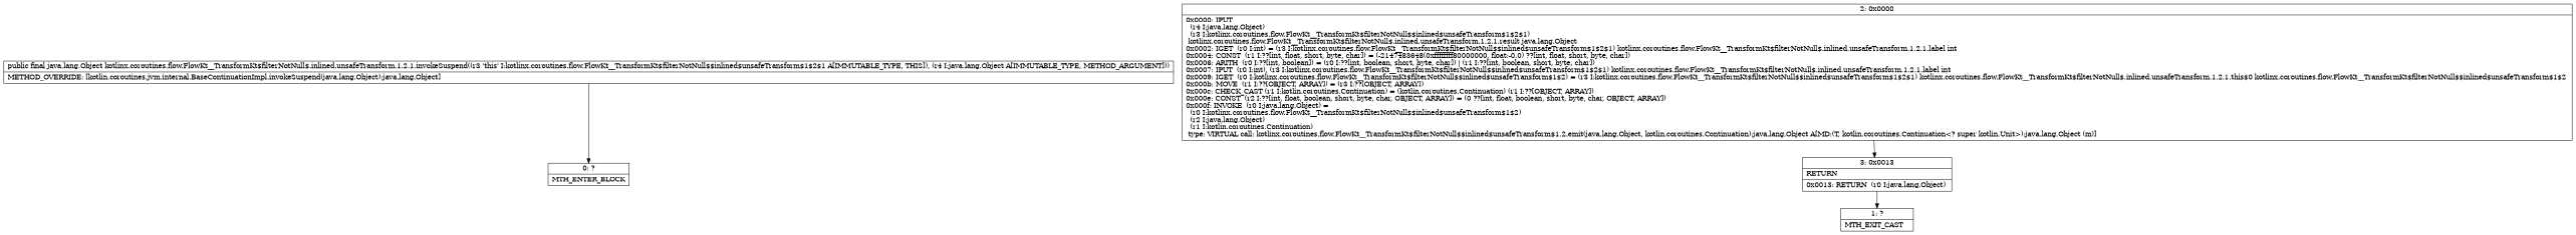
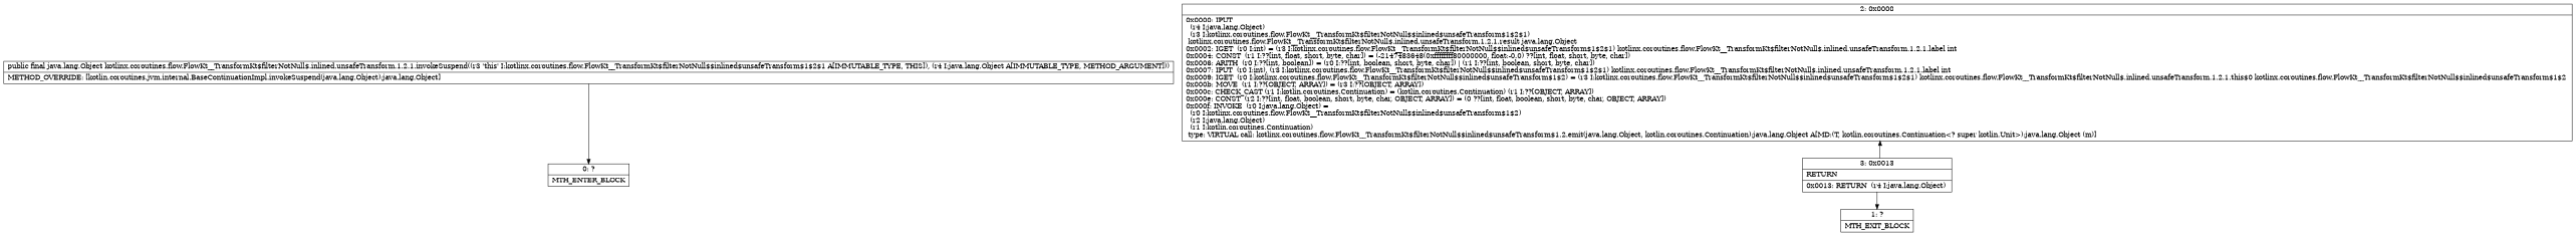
  digraph {
    node [shape=record]
    n1 [label="{0\:\ ?|MTH_ENTER_BLOCK\l}"]
    n2 [label="{2\:\ 0x0000|0x0000: IPUT  \l  (r4 I:java.lang.Object)\l  (r3 I:kotlinx.coroutines.flow.FlowKt__TransformKt$filterNotNull$$inlined$unsafeTransform$1$2$1)\l kotlinx.coroutines.flow.FlowKt__TransformKt$filterNotNull$.inlined.unsafeTransform.1.2.1.result java.lang.Object \l0x0002: IGET  (r0 I:int) = (r3 I:kotlinx.coroutines.flow.FlowKt__TransformKt$filterNotNull$$inlined$unsafeTransform$1$2$1) kotlinx.coroutines.flow.FlowKt__TransformKt$filterNotNull$.inlined.unsafeTransform.1.2.1.label int \l0x0004: CONST  (r1 I:??[int, float, short, byte, char]) = (\-2147483648(0xffffffff80000000, float:\-0.0) ??[int, float, short, byte, char]) \l0x0006: ARITH  (r0 I:??[int, boolean]) = (r0 I:??[int, boolean, short, byte, char]) \| (r1 I:??[int, boolean, short, byte, char]) \l0x0007: IPUT  (r0 I:int), (r3 I:kotlinx.coroutines.flow.FlowKt__TransformKt$filterNotNull$$inlined$unsafeTransform$1$2$1) kotlinx.coroutines.flow.FlowKt__TransformKt$filterNotNull$.inlined.unsafeTransform.1.2.1.label int \l0x0009: IGET  (r0 I:kotlinx.coroutines.flow.FlowKt__TransformKt$filterNotNull$$inlined$unsafeTransform$1$2) = (r3 I:kotlinx.coroutines.flow.FlowKt__TransformKt$filterNotNull$$inlined$unsafeTransform$1$2$1) kotlinx.coroutines.flow.FlowKt__TransformKt$filterNotNull$.inlined.unsafeTransform.1.2.1.this$0 kotlinx.coroutines.flow.FlowKt__TransformKt$filterNotNull$$inlined$unsafeTransform$1$2 \l0x000b: MOVE  (r1 I:??[OBJECT, ARRAY]) = (r3 I:??[OBJECT, ARRAY]) \l0x000c: CHECK_CAST (r1 I:kotlin.coroutines.Continuation) = (kotlin.coroutines.Continuation) (r1 I:??[OBJECT, ARRAY]) \l0x000e: CONST  (r2 I:??[int, float, boolean, short, byte, char, OBJECT, ARRAY]) = (0 ??[int, float, boolean, short, byte, char, OBJECT, ARRAY]) \l0x000f: INVOKE  (r0 I:java.lang.Object) = \l  (r0 I:kotlinx.coroutines.flow.FlowKt__TransformKt$filterNotNull$$inlined$unsafeTransform$1$2)\l  (r2 I:java.lang.Object)\l  (r1 I:kotlin.coroutines.Continuation)\l type: VIRTUAL call: kotlinx.coroutines.flow.FlowKt__TransformKt$filterNotNull$$inlined$unsafeTransform$1.2.emit(java.lang.Object, kotlin.coroutines.Continuation):java.lang.Object A[MD:(T, kotlin.coroutines.Continuation\<? super kotlin.Unit\>):java.lang.Object (m)]\l}"]
-   n3 [label="{3\:\ 0x0013|RETURN\l|0x0013: RETURN  (r0 I:java.lang.Object) \l}"]
-   n4 [label="{1\:\ ?|MTH_EXIT_CAST\l}"]
+   n3 [label="{3\:\ 0x0013|RETURN\l|0x0013: RETURN  (r4 I:java.lang.Object) \l}"]
+   n4 [label="{1\:\ ?|MTH_EXIT_BLOCK\l}"]
    n5 [label="{public final java.lang.Object kotlinx.coroutines.flow.FlowKt__TransformKt$filterNotNull$.inlined.unsafeTransform.1.2.1.invokeSuspend((r3 'this' I:kotlinx.coroutines.flow.FlowKt__TransformKt$filterNotNull$$inlined$unsafeTransform$1$2$1 A[IMMUTABLE_TYPE, THIS]), (r4 I:java.lang.Object A[IMMUTABLE_TYPE, METHOD_ARGUMENT]))  | METHOD_OVERRIDE: [kotlin.coroutines.jvm.internal.BaseContinuationImpl.invokeSuspend(java.lang.Object):java.lang.Object]\l}"]
-   n2 -> n3
+   n3 -> n2
    n3 -> n4
    n5 -> n1
  }
